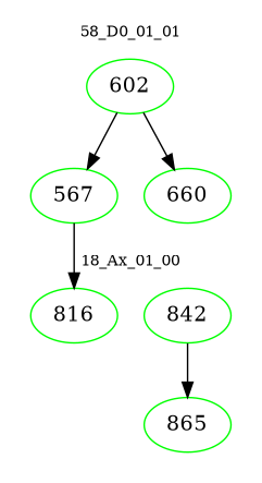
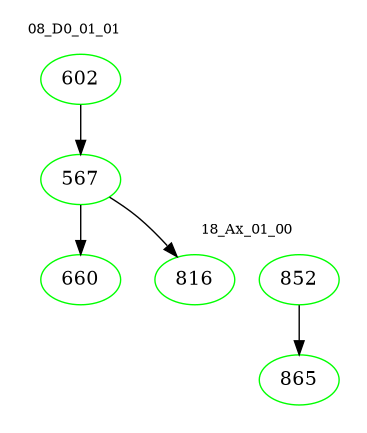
  digraph {
    node [color=green]
    edge [color=black]
-   n1 [label=842]
+   n1 [label=852]
    n2 [label=816]
    n3 [label=865]
    n4 [label=602]
    n5 [label=567]
    n6 [label=660]
    subgraph cluster_1 {
      color=white
      fontsize=10
      label="18_Ax_01_00"
      n1
      n2
      n3
    }
    subgraph cluster_2 {
      color=white
      fontsize=10
-     label="58_D0_01_01"
+     label="08_D0_01_01"
      n4
      n5
      n6
    }
    n1 -> n3
    n4 -> n5
-   n4 -> n6
+   n5 -> n6
    n5 -> n2
  }
